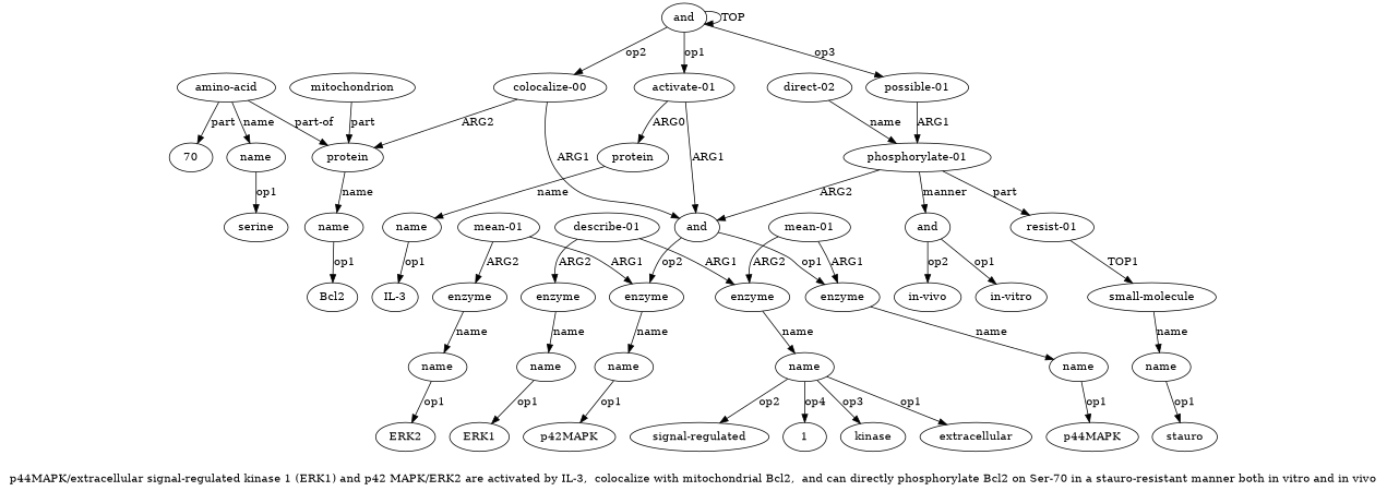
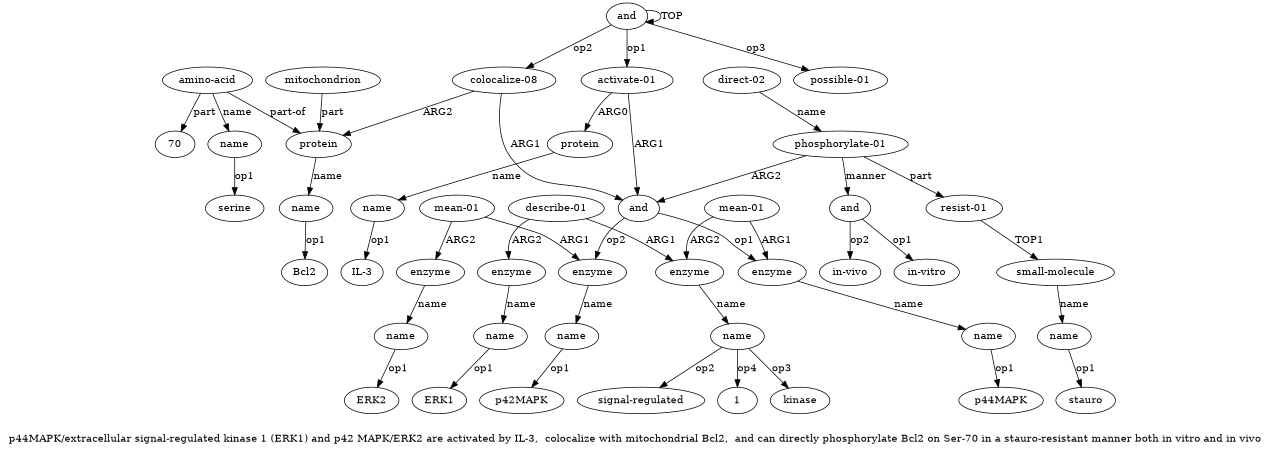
  digraph {
    label="p44MAPK/extracellular signal-regulated kinase 1 (ERK1) and p42 MAPK/ERK2 are activated by IL-3,  colocalize with mitochondrial Bcl2,  and can directly phosphorylate Bcl2 on Ser-70 in a stauro-resistant manner both in vitro and in vivo"
    node [color=black gold_ind=-1 gold_label=name test_ind=-1 test_label=name]
    edge [color=black gold_label=op1 test_label=op1]
    n1 [gold_ind=20 label=name test_ind=20]
    n2 [gold_label=Bcl2 label=Bcl2 test_label=Bcl2]
    n3 [gold_ind=21 gold_label=mitochondrion label=mitochondrion test_ind=21 test_label=mitochondrion]
    n4 [gold_ind=19 gold_label=protein label=protein test_ind=19 test_label=protein]
    n5 [gold_ind=22 gold_label="possible-01" label="possible-01" test_ind=22 test_label="possible-01"]
    n6 [gold_ind=23 gold_label="phosphorylate-01" label="phosphorylate-01" test_ind=23 test_label="phosphorylate-01"]
    n7 [gold_ind=26 gold_label="resist-01" label="resist-01" test_ind=26 test_label="resist-01"]
    n8 [gold_ind=29 gold_label=and label=and test_ind=29 test_label=and]
    n9 [gold_ind=4 gold_label=and label=and test_ind=4 test_label=and]
    n10 [gold_ind=24 gold_label="amino-acid" label="amino-acid" test_ind=24 test_label="amino-acid"]
    n11 [gold_ind=25 label=name test_ind=25]
    n12 [gold_label=70 label=70 test_label=70]
    n13 [gold_ind=27 gold_label="small-molecule" label="small-molecule" test_ind=27 test_label="small-molecule"]
    n14 [gold_ind=31 gold_label="in-vivo" label="in-vivo" test_ind=31 test_label="in-vivo"]
    n15 [gold_ind=30 gold_label="in-vitro" label="in-vitro" test_ind=30 test_label="in-vitro"]
    n16 [gold_ind=13 gold_label=enzyme label=enzyme test_ind=13 test_label=enzyme]
    n17 [gold_ind=5 gold_label=enzyme label=enzyme test_ind=5 test_label=enzyme]
    n18 [gold_label=serine label=serine test_label=serine]
    n19 [gold_ind=28 label=name test_ind=28]
    n20 [gold_ind=14 label=name test_ind=14]
    n21 [gold_ind=6 label=name test_ind=6]
    n22 [gold_label=stauro label=stauro test_label=stauro]
    n23 [gold_label=kinase label=kinase test_label=kinase]
    n24 [gold_label=ERK1 label=ERK1 test_label=ERK1]
-   n25 [gold_label=extracellular label=extracellular test_label=extracellular]
    n26 [gold_label="signal-regulated" label="signal-regulated" test_label="signal-regulated"]
    n27 [gold_ind=32 gold_label="direct-02" label="direct-02" test_ind=32 test_label="direct-02"]
    n28 [gold_label=1 label=1 test_label=1]
    n29 [gold_ind=15 gold_label="mean-01" label="mean-01" test_ind=15 test_label="mean-01"]
    n30 [gold_ind=16 gold_label=enzyme label=enzyme test_ind=16 test_label=enzyme]
    n31 [gold_ind=17 label=name test_ind=17]
    n32 [gold_label=ERK2 label=ERK2 test_label=ERK2]
    n33 [gold_label=p42MAPK label=p42MAPK test_label=p42MAPK]
    n34 [gold_ind=11 gold_label=enzyme label=enzyme test_ind=11 test_label=enzyme]
    n35 [gold_ind=12 label=name test_ind=12]
    n36 [gold_ind=10 gold_label="describe-01" label="describe-01" test_ind=10 test_label="describe-01"]
    n37 [gold_ind=8 gold_label=enzyme label=enzyme test_ind=8 test_label=enzyme]
    n38 [gold_ind=9 label=name test_ind=9]
-   n39 [gold_ind=18 gold_label="colocalize-00" label="colocalize-00" test_ind=18 test_label="colocalize-00"]
+   n39 [gold_ind=18 gold_label="colocalize-00" label="colocalize-08" test_ind=18 test_label="colocalize-00"]
    n40 [gold_ind=1 gold_label="activate-01" label="activate-01" test_ind=1 test_label="activate-01"]
    n41 [gold_ind=2 gold_label=protein label=protein test_ind=2 test_label=protein]
    n42 [gold_ind=3 label=name test_ind=3]
    n43 [gold_label="IL-3" label="IL-3" test_label="IL-3"]
    n44 [gold_ind=0 gold_label=and label=and test_ind=0 test_label=and]
    n45 [gold_label=p44MAPK label=p44MAPK test_label=p44MAPK]
    n46 [gold_ind=7 gold_label="mean-01" label="mean-01" test_ind=7 test_label="mean-01"]
    n1 -> n2 [label=op1]
    n3 -> n4 [gold_label=part label=part test_label=part]
    n4 -> n1 [gold_label=name label=name test_label=name]
-   n5 -> n6 [gold_label=ARG1 label=ARG1 test_label=ARG1]
    n6 -> n7 [gold_label=manner label=part test_label=manner]
    n6 -> n8 [gold_label=manner label=manner test_label=manner]
    n6 -> n9 [gold_label=ARG2 label=ARG2 test_label=ARG2]
    n7 -> n13 [gold_label=ARG1 label=TOP1 test_label=ARG1]
    n8 -> n14 [gold_label=op2 label=op2 test_label=op2]
    n8 -> n15 [label=op1]
    n9 -> n16 [gold_label=op2 label=op2 test_label=op2]
    n9 -> n17 [label=op1]
    n10 -> n4 [gold_label="part-of" label="part-of" test_label="part-of"]
    n10 -> n11 [gold_label=name label=name test_label=name]
    n10 -> n12 [gold_label=mod label=part test_label=mod]
    n11 -> n18 [label=op1]
    n13 -> n19 [gold_label=name label=name test_label=name]
    n16 -> n20 [gold_label=name label=name test_label=name]
    n17 -> n21 [gold_label=name label=name test_label=name]
    n19 -> n22 [label=op1]
    n20 -> n33 [label=op1]
    n21 -> n45 [label=op1]
    n27 -> n6 [gold_label=ARG1 label=name test_label=ARG1]
    n29 -> n16 [gold_label=ARG1 label=ARG1 test_label=ARG1]
    n29 -> n30 [gold_label=ARG2 label=ARG2 test_label=ARG2]
    n30 -> n31 [gold_label=name label=name test_label=name]
    n31 -> n32 [label=op1]
    n34 -> n35 [gold_label=name label=name test_label=name]
    n35 -> n24 [label=op1]
    n36 -> n34 [gold_label=ARG2 label=ARG2 test_label=ARG2]
    n36 -> n37 [gold_label=ARG1 label=ARG1 test_label=ARG1]
    n37 -> n38 [gold_label=name label=name test_label=name]
    n38 -> n23 [gold_label=op3 label=op3 test_label=op3]
-   n38 -> n25 [label=op1]
    n38 -> n26 [gold_label=op2 label=op2 test_label=op2]
    n38 -> n28 [gold_label=op4 label=op4 test_label=op4]
    n39 -> n4 [gold_label=ARG2 label=ARG2 test_label=ARG2]
    n39 -> n9 [gold_label=ARG1 label=ARG1 test_label=ARG1]
    n40 -> n9 [gold_label=ARG1 label=ARG1 test_label=ARG1]
    n40 -> n41 [gold_label=ARG0 label=ARG0 test_label=ARG0]
    n41 -> n42 [gold_label=name label=name test_label=name]
    n42 -> n43 [label=op1]
    n44 -> n5 [gold_label=op3 label=op3 test_label=op3]
    n44 -> n39 [gold_label=op2 label=op2 test_label=op2]
    n44 -> n40 [label=op1]
    n44 -> n44 [gold_label=TOP label=TOP test_label=TOP]
    n46 -> n17 [gold_label=ARG1 label=ARG1 test_label=ARG1]
    n46 -> n37 [gold_label=ARG2 label=ARG2 test_label=ARG2]
  }
